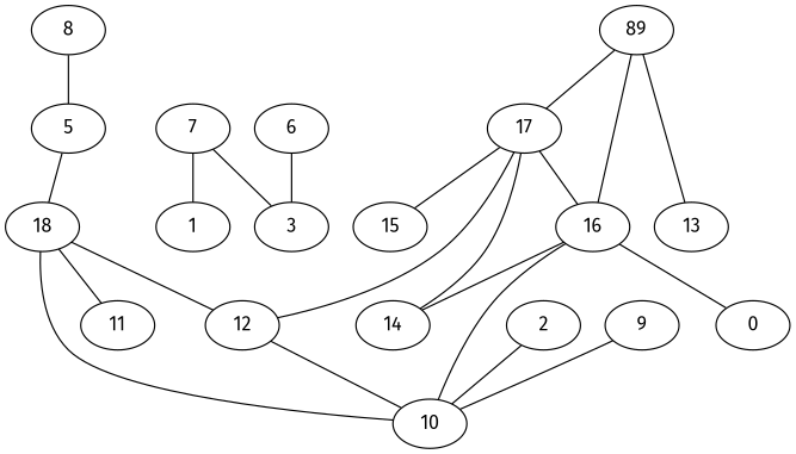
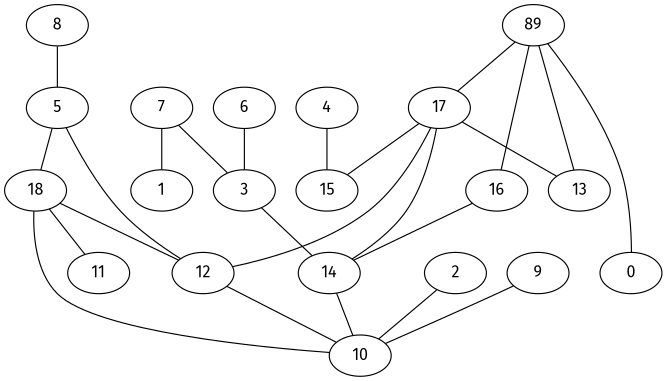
  digraph {
    fontname="Fira Sans"
    node [fontname="Fira Sans"]
    edge [color=black dir=none fontname="Fira Sans"]
+   4
    15
    18
    11
    12
    10
    2
    5
    9
    3
    14
    16
    1
    8
    17
    7
    6
    n18 [label=89]
    13
    0
    subgraph sub_1 {
+     4
      15
      18
      11
      12
      10
      2
      5
      9
      3
      14
      16
      1
      8
      17
      7
      6
      n18
      13
      0
    }
+   4 -> 15
    18 -> 11
    18 -> 12
    18 -> 10
    12 -> 10
    2 -> 10
    5 -> 18
+   5 -> 12
    9 -> 10
-   16 -> 10
+   3 -> 14
+   14 -> 10
    16 -> 14
    8 -> 5
    17 -> 15
    17 -> 12
    17 -> 14
-   17 -> 16
+   17 -> 13
    7 -> 3
    7 -> 1
    6 -> 3
    n18 -> 16
    n18 -> 17
    n18 -> 13
-   16 -> 0
+   n18 -> 0
  }
